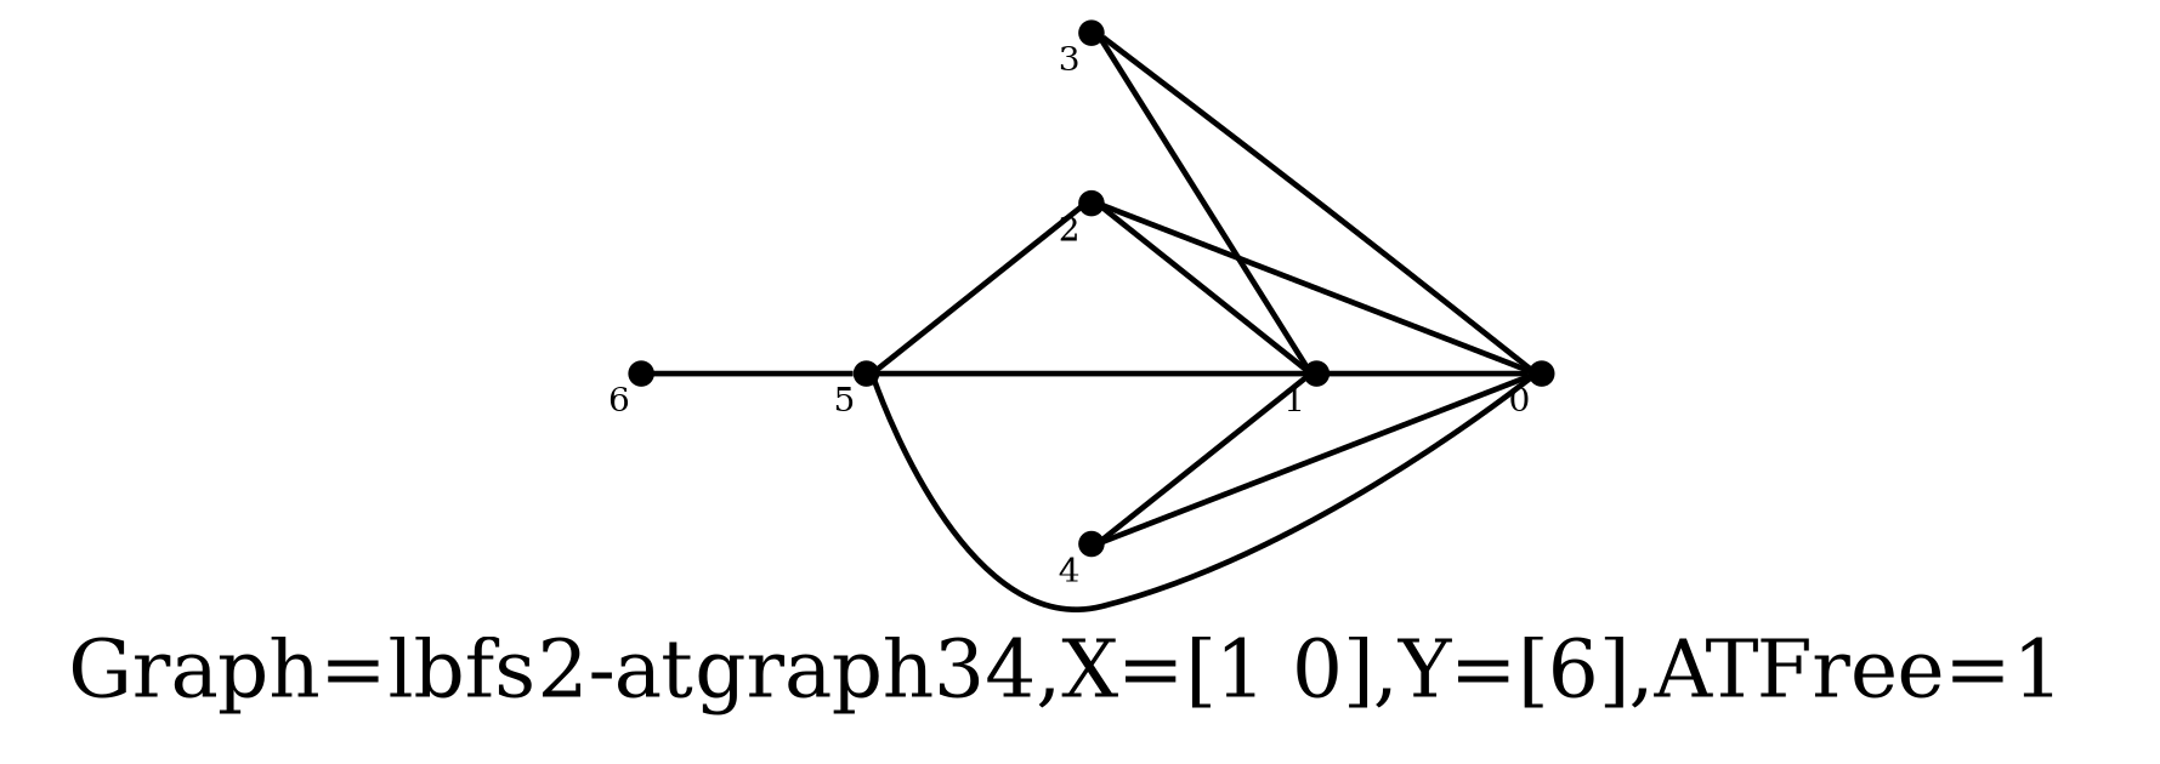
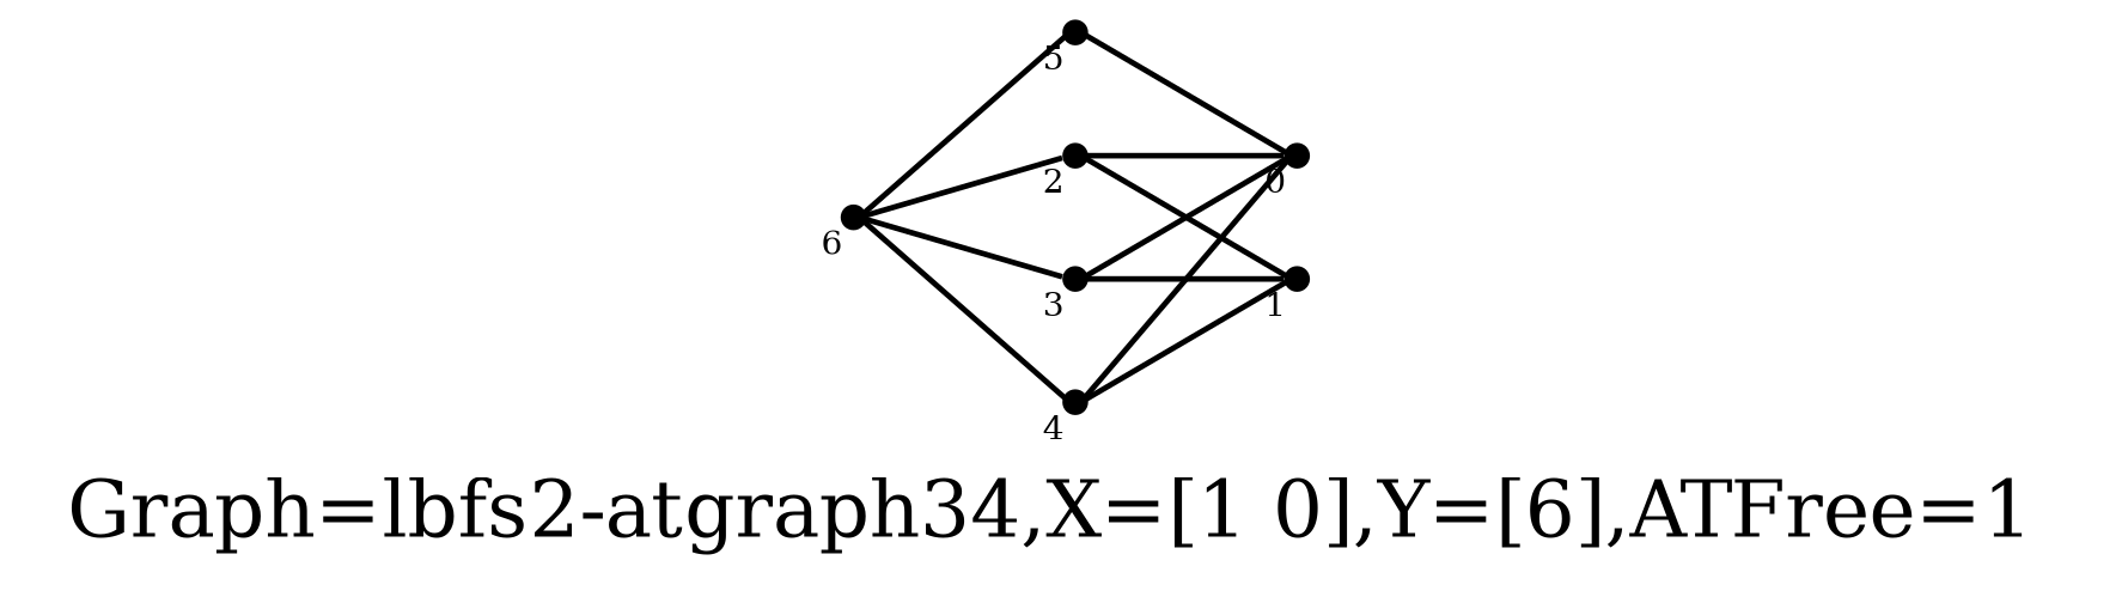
  graph {
    label="Graph=lbfs2-atgraph34,X=[1 0],Y=[6],ATFree=1 "
    labelloc=bottom
    rankdir=LR
    node [fontsize=6 shape=point]
    0 [xlabel=0]
    1 [xlabel=1]
    2 [xlabel=2]
    3 [xlabel=3]
    4 [xlabel=4]
    5 [xlabel=5]
    6 [xlabel=6]
-   1 -- 0
    2 -- 0
    2 -- 1
    3 -- 0
    3 -- 1
    4 -- 0
    4 -- 1
    5 -- 0
-   5 -- 1
-   5 -- 2
+   6 -- 2
+   6 -- 3
+   6 -- 4
    6 -- 5
  }
